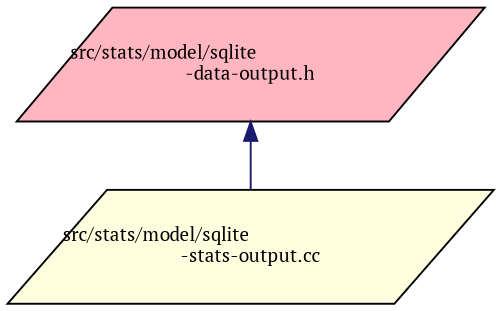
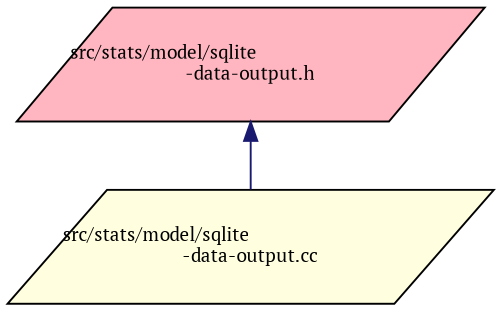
  digraph {
    fontname="PT Serif"
    node [color=black fontname="PT Serif" fontsize=10 shape=parallelogram style=filled]
    n1 [fillcolor=lightpink fontcolor=black height=0.2 label="src/stats/model/sqlite\l-data-output.h" width=0.4]
-   n2 [fillcolor=lightyellow height=0.2 label="src/stats/model/sqlite\l-stats-output.cc" width=0.4]
+   n2 [fillcolor=lightyellow height=0.2 label="src/stats/model/sqlite\l-data-output.cc" width=0.4]
    n1 -> n2 [color=midnightblue dir=back fontname="PT Serif" fontsize=10 labelfontname=Helvetica labelfontsize=10 style=solid]
  }
